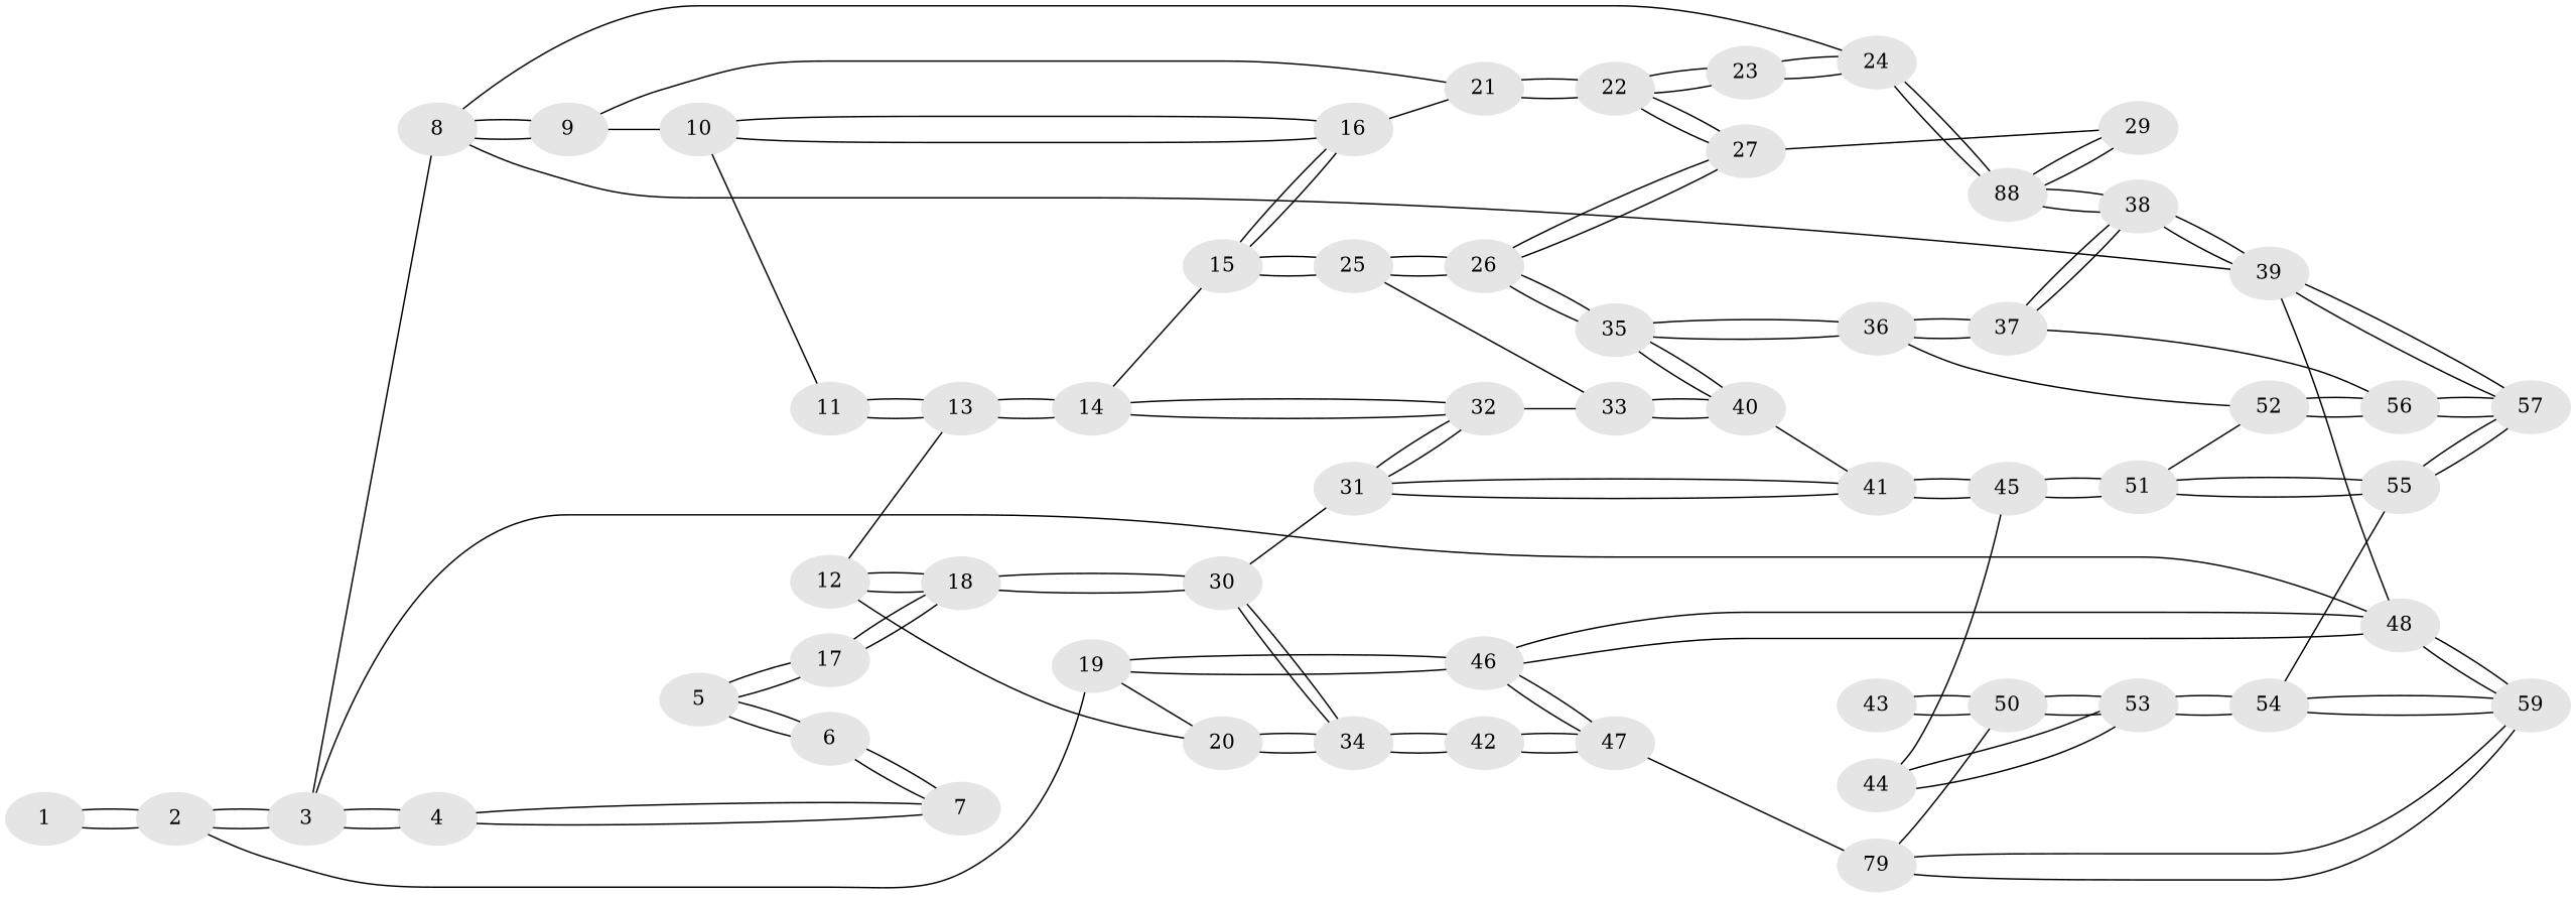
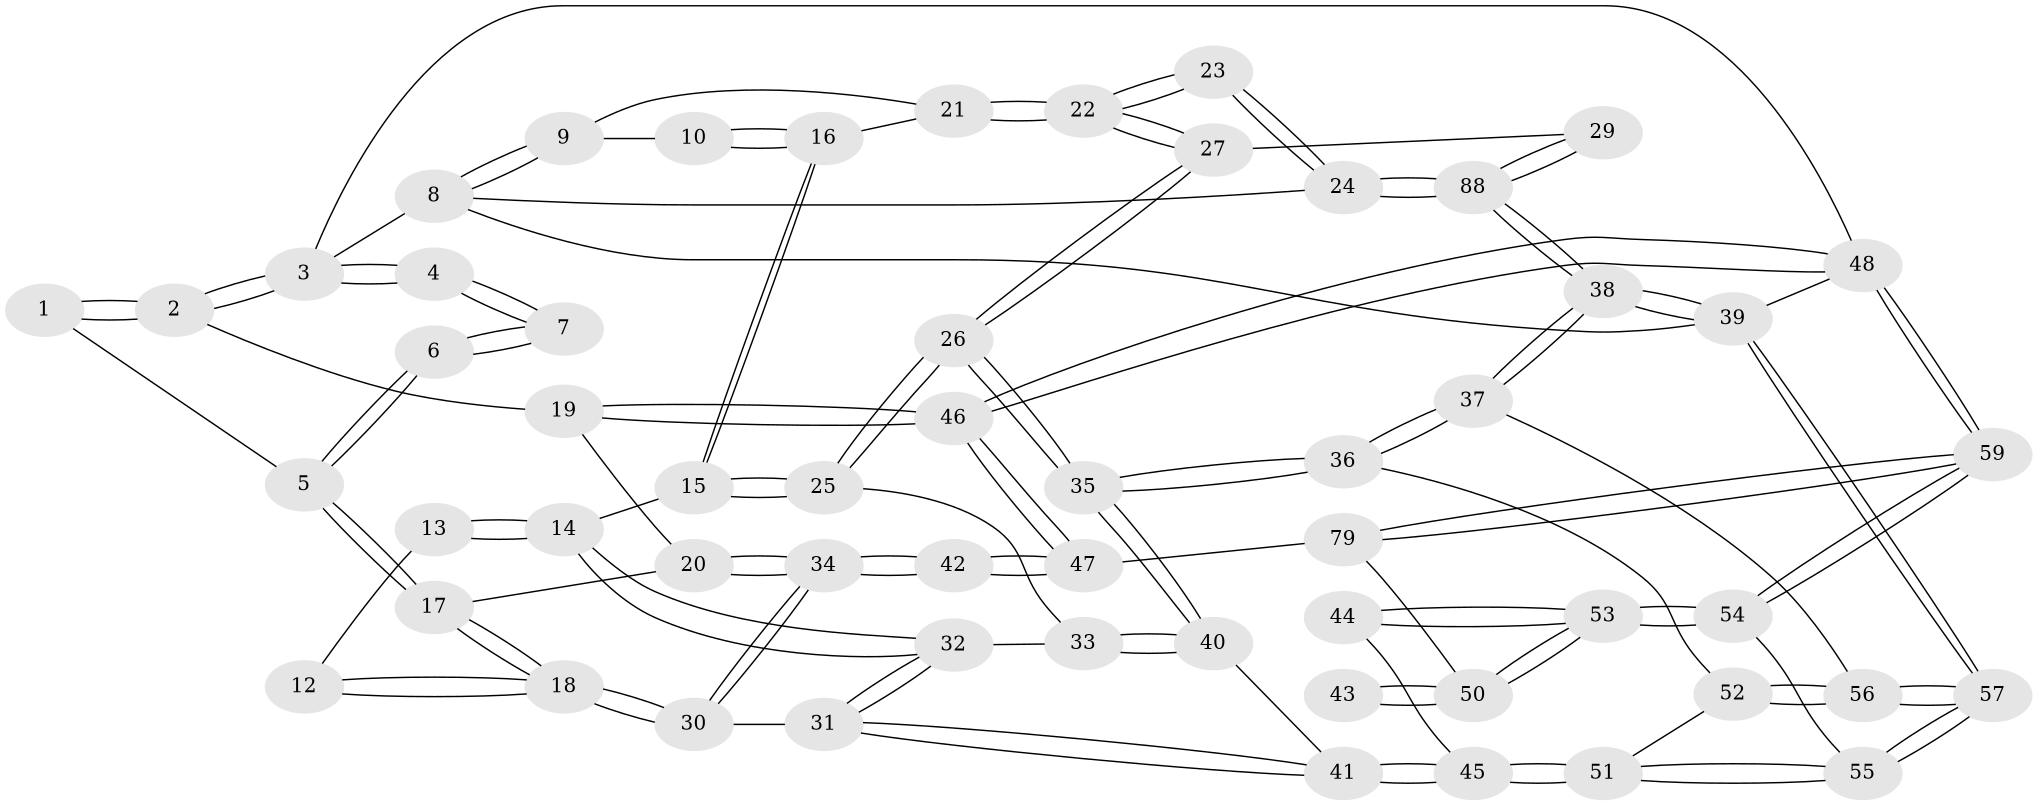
  graph {
    rankdir=LR
    node [color=gray90 style=filled]
    1
    2
    5
    3
    19
    6
    17
    4
    8
    48
    20
    46
    7
    9
    24
    39
    n17 [label=59]
    18
    12
    13
    10
    21
    n23 [label=88]
    57
-   11
    16
    22
    14
    30
    15
    32
    25
    33
    26
    34
    31
    47
    42
    23
    27
    29
    38
    35
    40
    36
    41
    45
    37
    52
    56
    51
    43
    50
    n54 [label=79]
    44
    53
    54
    55
    1 -- 2
    1 -- 2
+   1 -- 5
    2 -- 3
    2 -- 3
    2 -- 19
    5 -- 6
    5 -- 6
    5 -- 17
    5 -- 17
    3 -- 4
    3 -- 4
    3 -- 8
    3 -- 48
    19 -- 20
    19 -- 46
    19 -- 46
    6 -- 7
    6 -- 7
-   12 -- 20
+   17 -- 20
    17 -- 18
    17 -- 18
    4 -- 7
    4 -- 7
    8 -- 9
    8 -- 9
    8 -- 24
    8 -- 39
    48 -- n17
    48 -- n17
    20 -- 34
    20 -- 34
    46 -- 48
    46 -- 48
    46 -- 47
    46 -- 47
    9 -- 10
    9 -- 21
    24 -- n23
    24 -- n23
    39 -- 48
    39 -- 57
    39 -- 57
    18 -- 30
    18 -- 30
    12 -- 18
    12 -- 18
    12 -- 13
    13 -- 14
    13 -- 14
-   10 -- 11
    10 -- 16
    10 -- 16
    21 -- 22
    21 -- 22
    n23 -- 29
    n23 -- 29
    n23 -- 38
    n23 -- 38
-   11 -- 13
-   11 -- 13
    16 -- 21
    22 -- 23
    22 -- 23
    22 -- 27
    22 -- 27
    14 -- 15
    14 -- 32
    14 -- 32
    30 -- 34
    30 -- 34
    30 -- 31
    15 -- 16
    15 -- 16
    15 -- 25
    15 -- 25
    32 -- 33
    25 -- 33
    25 -- 26
    25 -- 26
    33 -- 40
    33 -- 40
    26 -- 27
    26 -- 27
    26 -- 35
    26 -- 35
    34 -- 42
    34 -- 42
    31 -- 32
    31 -- 32
    31 -- 41
    31 -- 41
    47 -- n54
    42 -- 47
    42 -- 47
    23 -- 24
    23 -- 24
    27 -- 29
    38 -- 39
    38 -- 39
    35 -- 40
    35 -- 40
    35 -- 36
    35 -- 36
    40 -- 41
    36 -- 37
    36 -- 37
    36 -- 52
    41 -- 45
    41 -- 45
    45 -- 51
    45 -- 51
    37 -- 38
    37 -- 38
    37 -- 56
    52 -- 56
    52 -- 56
    56 -- 57
    56 -- 57
    51 -- 52
    51 -- 55
    51 -- 55
    43 -- 50
    43 -- 50
    50 -- 53
    50 -- 53
    n54 -- n17
    n54 -- n17
    n54 -- 50
    44 -- 45
    44 -- 53
    44 -- 53
    53 -- 54
    53 -- 54
    54 -- n17
    54 -- n17
    54 -- 55
    55 -- 57
    55 -- 57
  }
